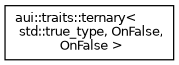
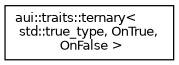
  digraph {
    rankdir=TB
-   n1 [color=black fillcolor=white fontname=Helvetica fontsize=10 height=0.2 label="aui::traits::ternary\<\l std::true_type, OnFalse,\l OnFalse \>" shape=record style=filled width=0.4]
+   n1 [color=black fillcolor=white fontname=Helvetica fontsize=10 height=0.2 label="aui::traits::ternary\<\l std::true_type, OnTrue,\l OnFalse \>" shape=record style=filled width=0.4]
  }
